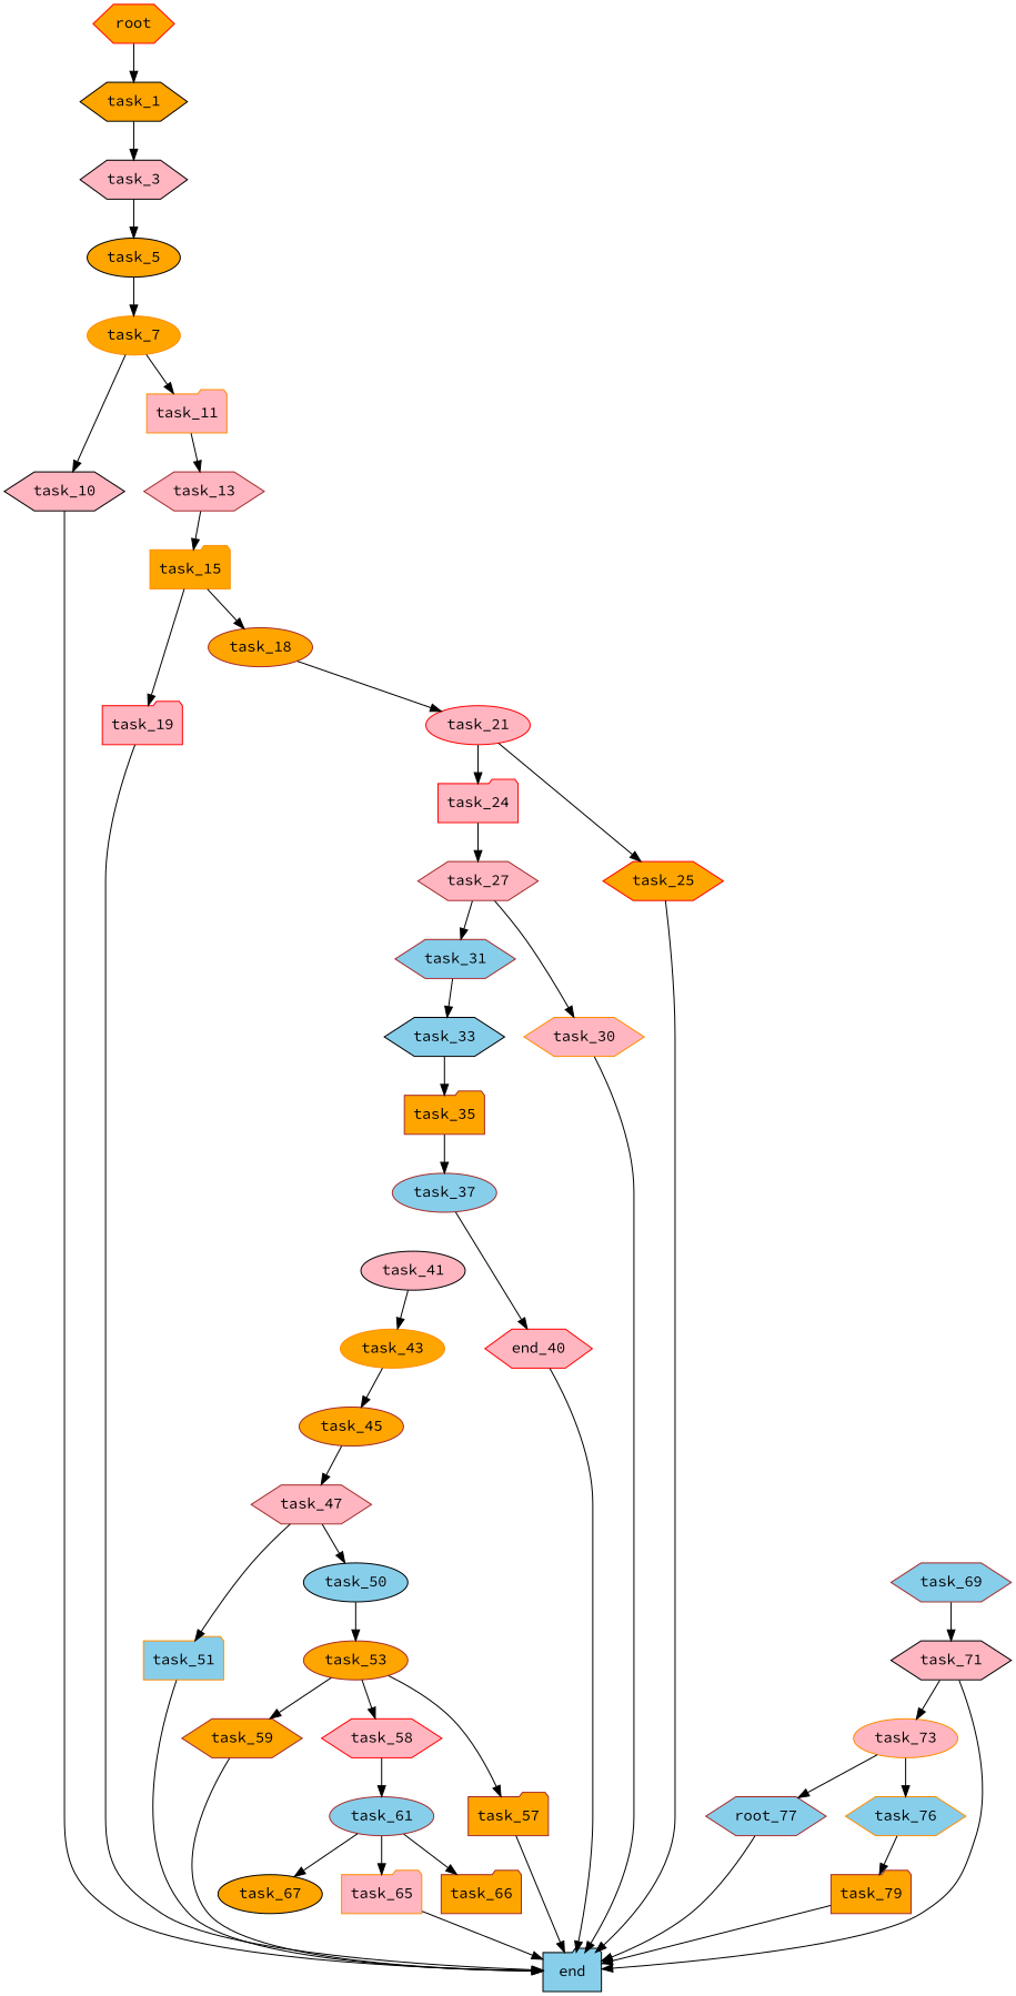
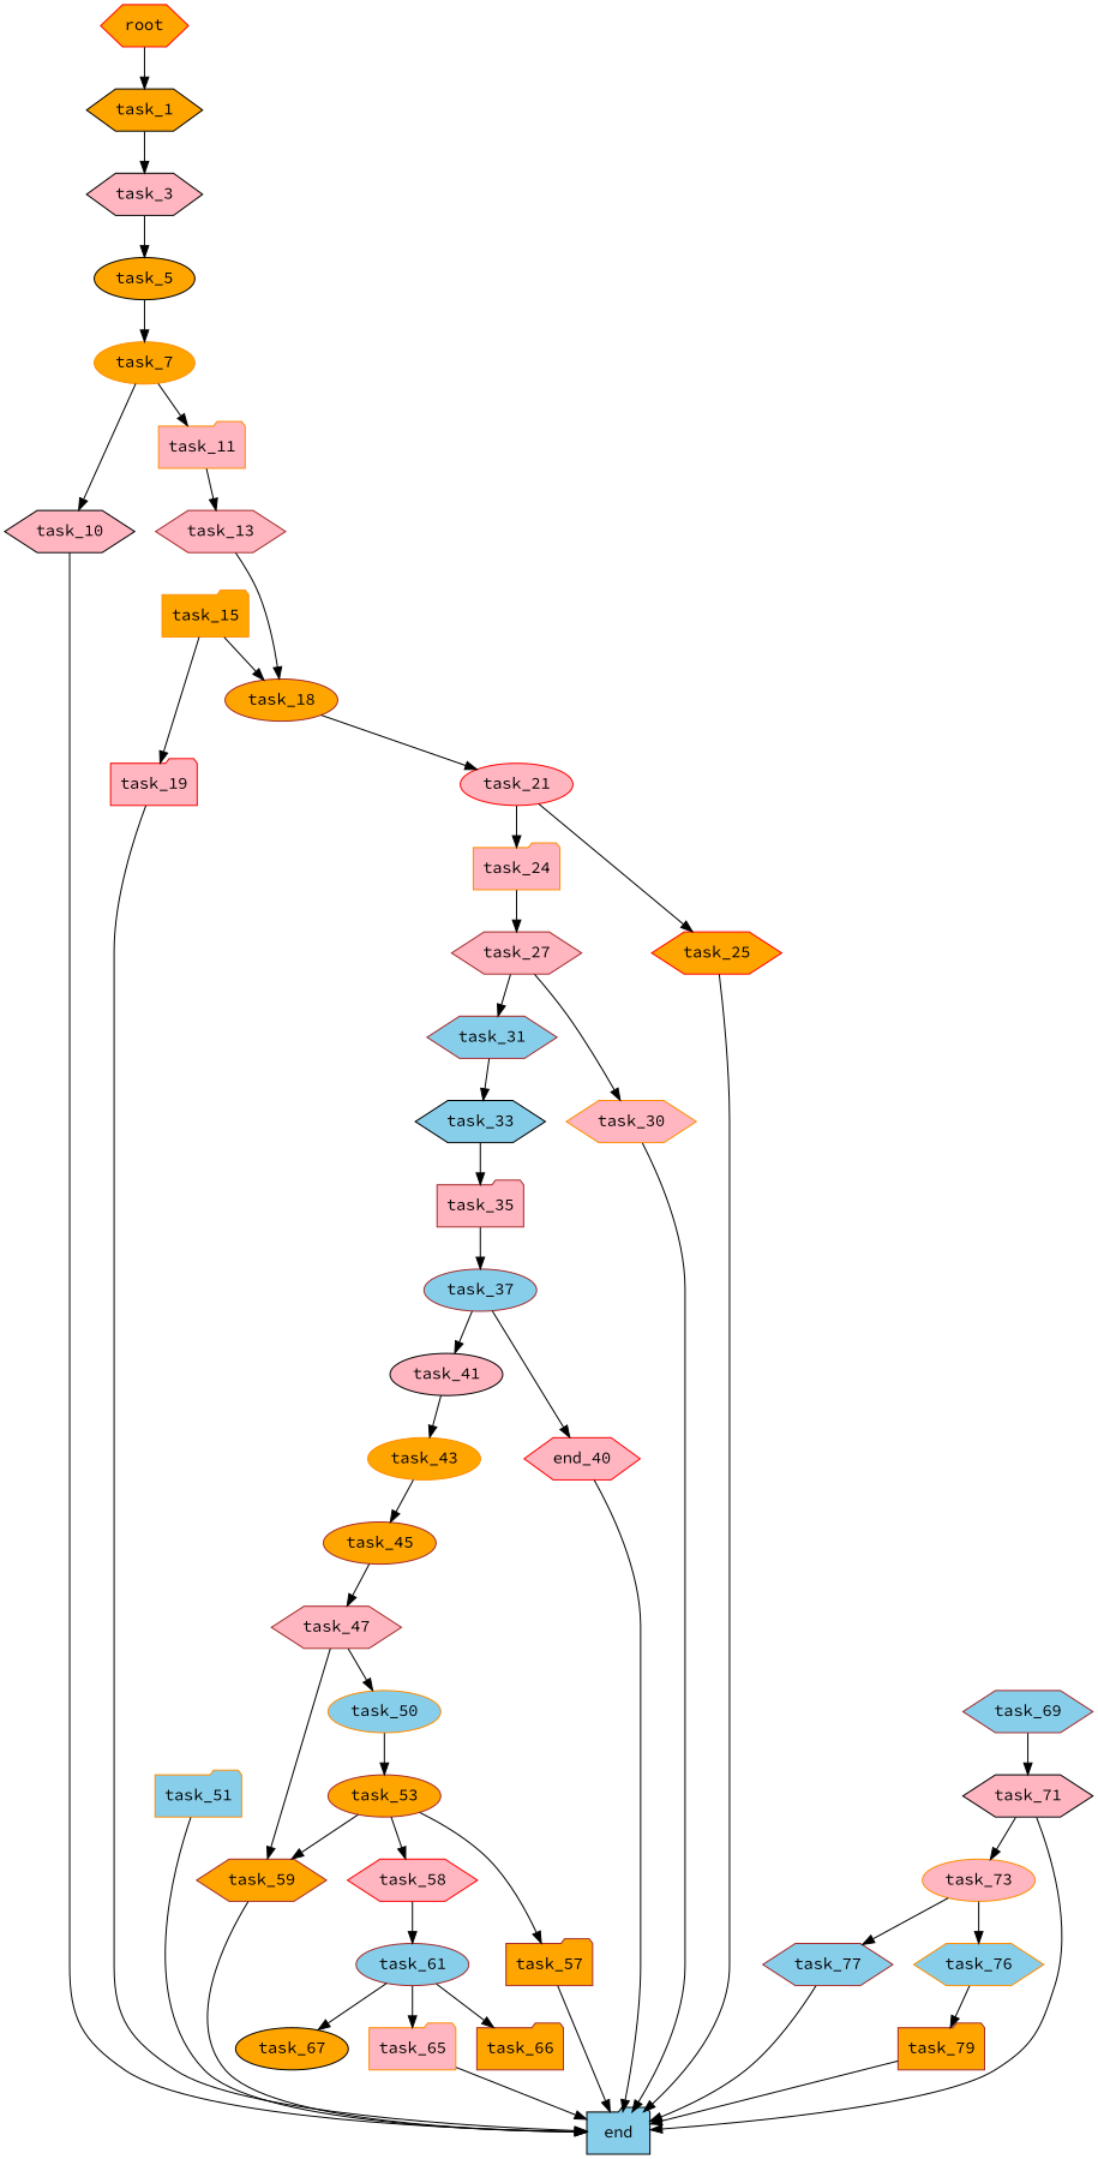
  digraph {
    fontname="Source Code Pro"
    node [color=brown fillcolor=orange fontname="Source Code Pro" shape=hexagon style=filled]
    edge [fontname="Source Code Pro"]
    root [color=red]
    task_1 [color=black]
    task_3 [color=black fillcolor=lightpink]
    task_5 [color=black shape=ellipse]
    task_7 [color=darkorange shape=ellipse]
    task_10 [color=black fillcolor=lightpink]
    task_11 [color=darkorange fillcolor=lightpink shape=folder]
    end [color=black fillcolor=skyblue shape=folder]
    task_13 [fillcolor=lightpink]
    task_15 [color=darkorange shape=folder]
    task_18 [shape=ellipse]
    task_19 [color=red fillcolor=lightpink shape=folder]
    task_21 [color=red fillcolor=lightpink shape=ellipse]
-   task_24 [color=red fillcolor=lightpink shape=folder]
+   task_24 [color=darkorange fillcolor=lightpink shape=folder]
    task_25 [color=red]
    task_27 [fillcolor=lightpink]
    task_30 [color=darkorange fillcolor=lightpink]
    task_31 [fillcolor=skyblue]
    task_33 [color=black fillcolor=skyblue]
-   task_35 [shape=folder]
+   task_35 [fillcolor=lightpink shape=folder]
    task_37 [fillcolor=skyblue shape=ellipse]
    n22 [color=red fillcolor=lightpink label=end_40]
    task_41 [color=black fillcolor=lightpink shape=ellipse]
    task_43 [color=darkorange shape=ellipse]
    task_45 [shape=ellipse]
    task_47 [fillcolor=lightpink]
-   task_50 [color=black fillcolor=skyblue shape=ellipse]
+   task_50 [color=darkorange fillcolor=skyblue shape=ellipse]
    task_51 [color=darkorange fillcolor=skyblue shape=folder]
    task_53 [shape=ellipse]
    task_57 [shape=folder]
    task_58 [color=red fillcolor=lightpink]
    task_59
    task_61 [fillcolor=skyblue shape=ellipse]
    task_65 [color=darkorange fillcolor=lightpink shape=folder]
    task_66 [shape=folder]
    task_67 [color=black shape=ellipse]
    task_69 [fillcolor=skyblue]
    task_71 [color=black fillcolor=lightpink]
    task_73 [color=darkorange fillcolor=lightpink shape=ellipse]
    task_76 [color=darkorange fillcolor=skyblue]
-   task_77 [fillcolor=skyblue label=root_77]
+   task_77 [fillcolor=skyblue]
    task_79 [shape=folder]
    root -> task_1
    task_1 -> task_3
    task_3 -> task_5
    task_5 -> task_7
    task_7 -> task_10
    task_7 -> task_11
    task_10 -> end
    task_11 -> task_13
-   task_13 -> task_15
+   task_13 -> task_18
    task_15 -> task_18
    task_15 -> task_19
    task_18 -> task_21
    task_19 -> end
    task_21 -> task_24
    task_21 -> task_25
    task_24 -> task_27
    task_25 -> end
    task_27 -> task_30
    task_27 -> task_31
    task_30 -> end
    task_31 -> task_33
    task_33 -> task_35
    task_35 -> task_37
    task_37 -> n22
+   task_37 -> task_41
    n22 -> end
    task_41 -> task_43
    task_43 -> task_45
    task_45 -> task_47
    task_47 -> task_50
-   task_47 -> task_51
+   task_47 -> task_59
    task_50 -> task_53
    task_51 -> end
    task_53 -> task_57
    task_53 -> task_58
    task_53 -> task_59
    task_57 -> end
    task_58 -> task_61
    task_59 -> end
    task_61 -> task_65
    task_61 -> task_66
    task_61 -> task_67
    task_65 -> end
    task_69 -> task_71
    task_71 -> end
    task_71 -> task_73
    task_73 -> task_76
    task_73 -> task_77
    task_76 -> task_79
    task_77 -> end
    task_79 -> end
  }
